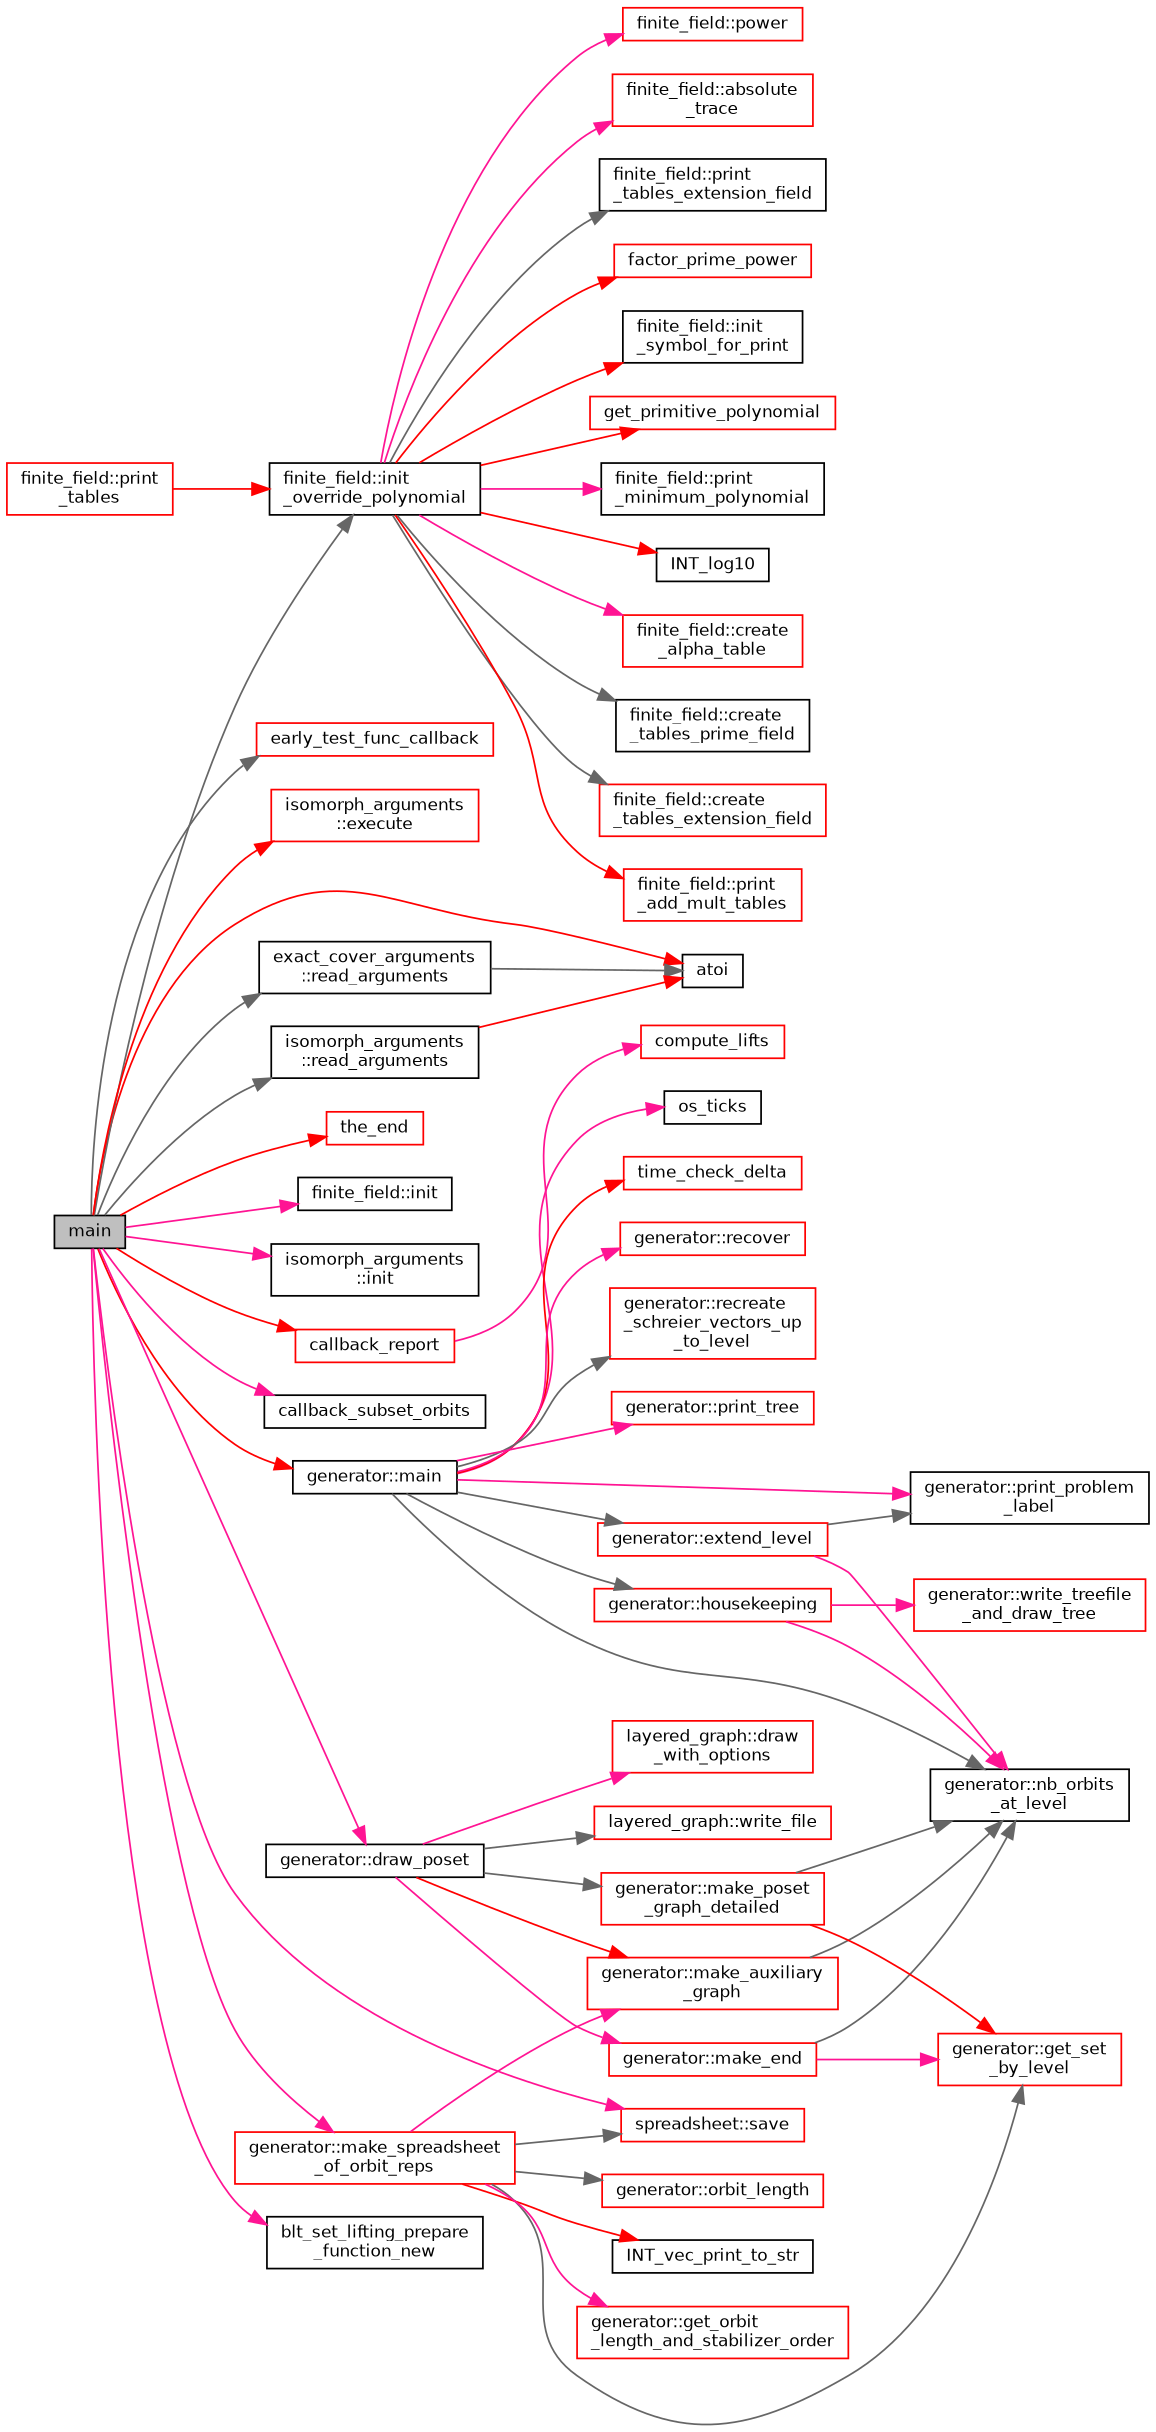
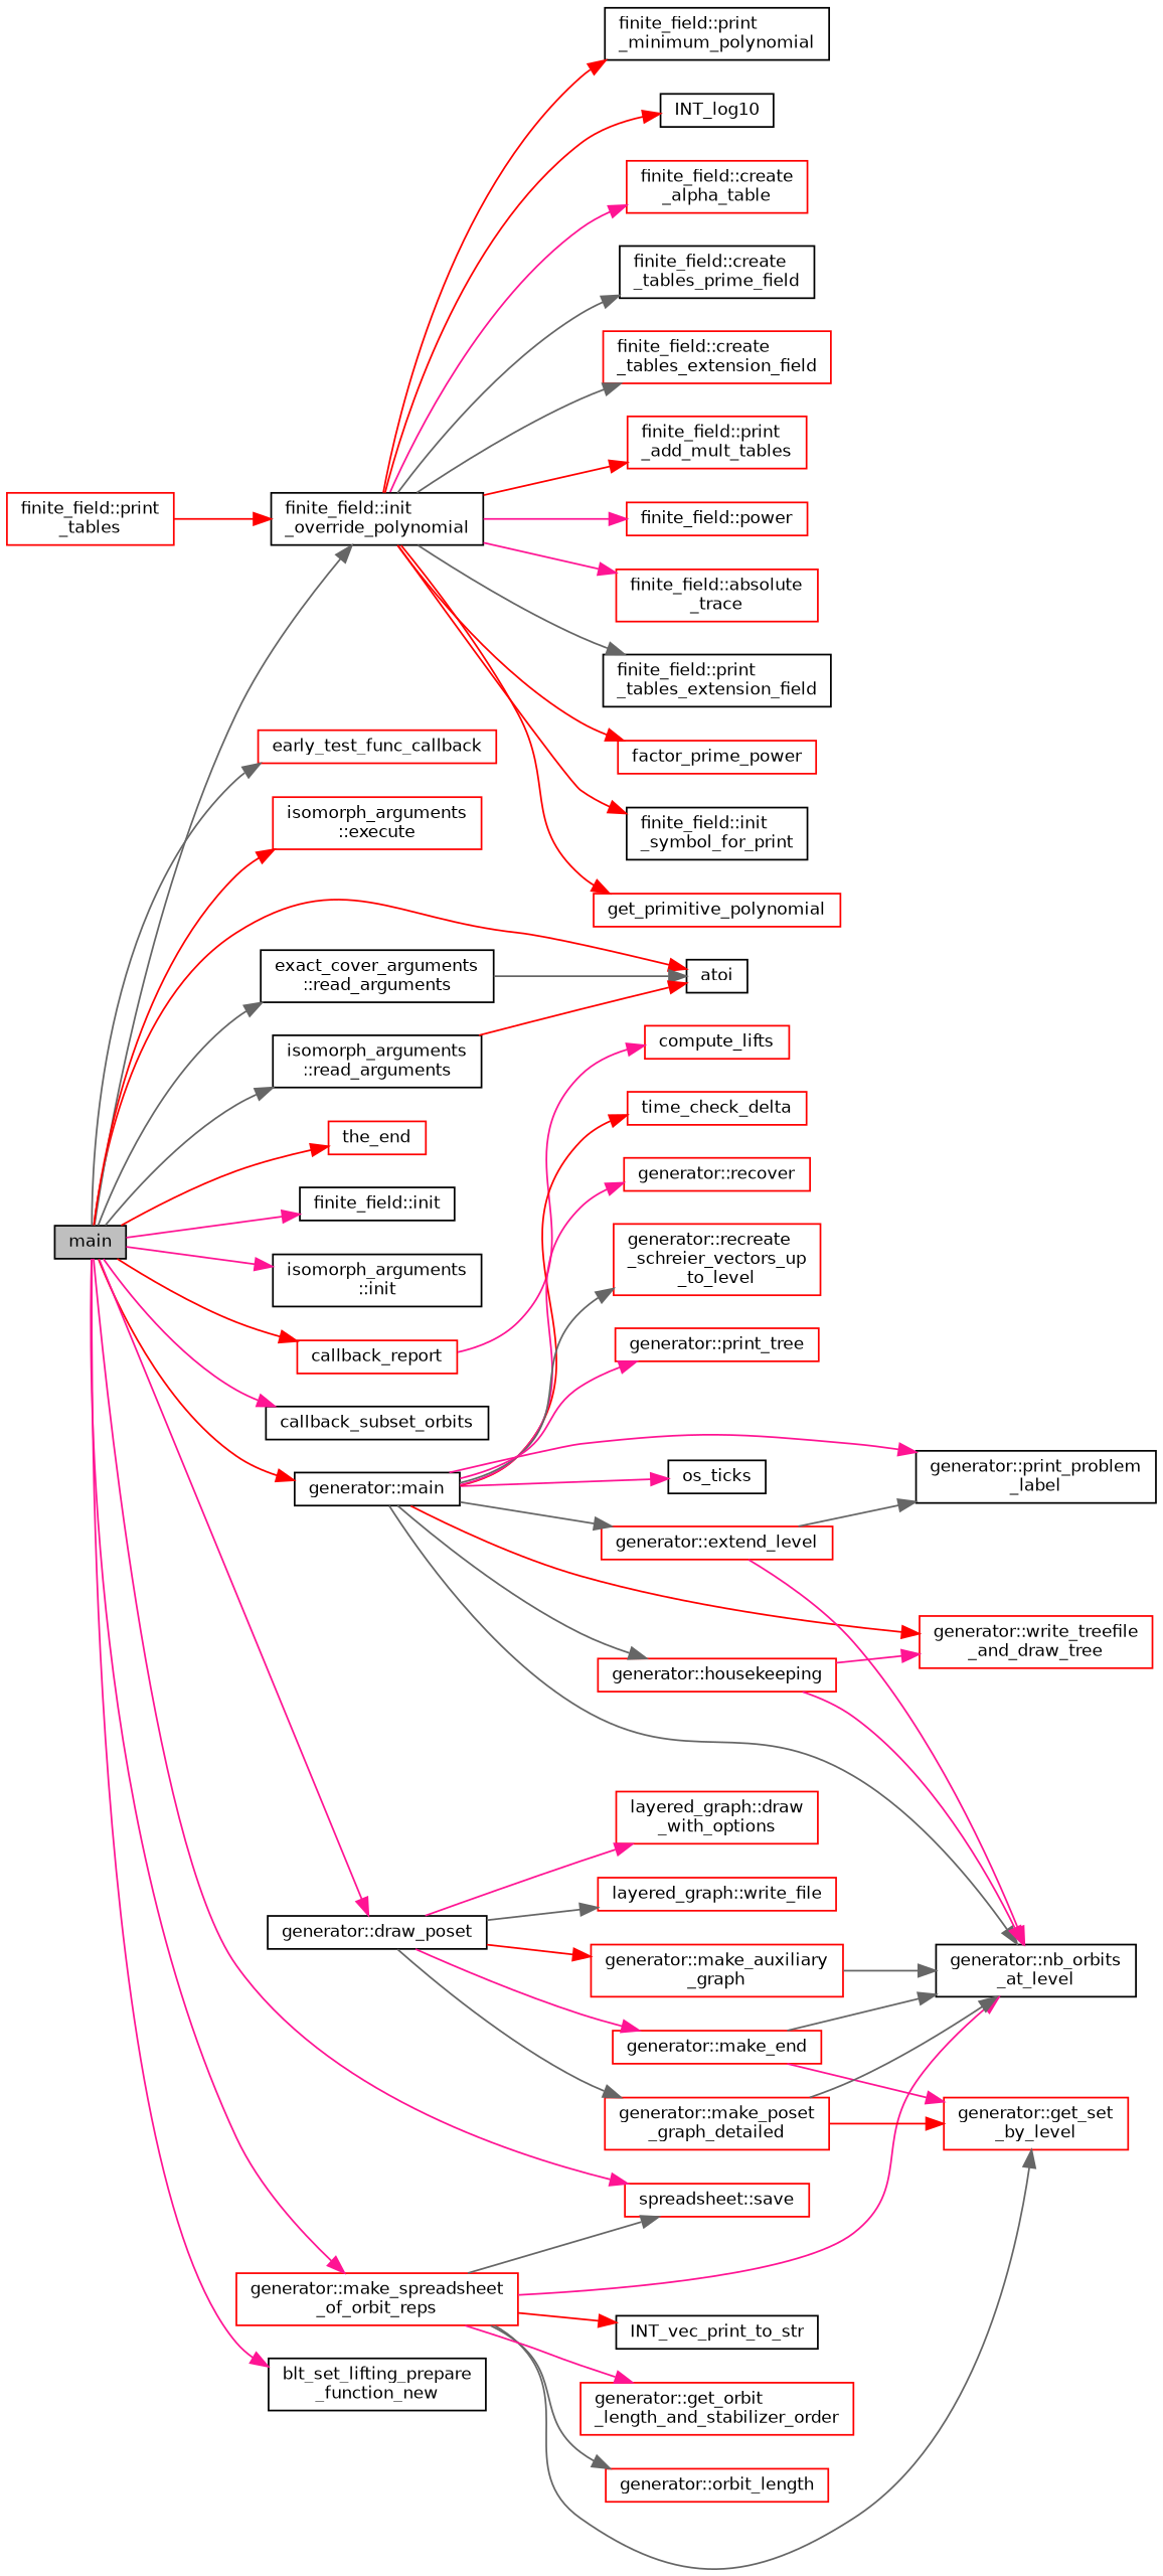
  digraph {
    rankdir=LR
    node [color=red fillcolor=white fontname=Helvetica fontsize=10 shape=record style=filled]
    edge [color=deeppink fontname=Helvetica fontsize=10 labelfontname=Helvetica labelfontsize=10 style=solid]
    n1 [color=black fillcolor=grey75 fontcolor=black height=0.2 label=main width=0.4]
    n2 [color=black height=0.2 label=atoi width=0.4]
    n3 [color=black height=0.2 label="exact_cover_arguments\l::read_arguments" width=0.4]
    n4 [color=black height=0.2 label="isomorph_arguments\l::read_arguments" width=0.4]
    n5 [color=black height=0.2 label="finite_field::init\l_override_polynomial" width=0.4]
    n6 [color=black height=0.2 label="finite_field::init" width=0.4]
    n7 [color=black height=0.2 label="isomorph_arguments\l::init" width=0.4]
    n8 [height=0.2 label=callback_report width=0.4]
    n9 [color=black height=0.2 label=callback_subset_orbits width=0.4]
    n10 [color=black height=0.2 label="generator::main" width=0.4]
    n11 [color=black height=0.2 label="generator::draw_poset" width=0.4]
    n12 [height=0.2 label="generator::make_spreadsheet\l_of_orbit_reps" width=0.4]
    n13 [height=0.2 label="spreadsheet::save" width=0.4]
    n14 [color=black height=0.2 label="blt_set_lifting_prepare\l_function_new" width=0.4]
    n15 [height=0.2 label=early_test_func_callback width=0.4]
    n16 [height=0.2 label="isomorph_arguments\l::execute" width=0.4]
    n17 [height=0.2 label=the_end width=0.4]
    n18 [color=black height=0.2 label=os_ticks width=0.4]
    n19 [height=0.2 label=factor_prime_power width=0.4]
    n20 [color=black height=0.2 label="finite_field::init\l_symbol_for_print" width=0.4]
    n21 [height=0.2 label=get_primitive_polynomial width=0.4]
    n22 [color=black height=0.2 label="finite_field::print\l_minimum_polynomial" width=0.4]
    n23 [color=black height=0.2 label=INT_log10 width=0.4]
    n24 [height=0.2 label="finite_field::create\l_alpha_table" width=0.4]
    n25 [color=black height=0.2 label="finite_field::create\l_tables_prime_field" width=0.4]
    n26 [height=0.2 label="finite_field::create\l_tables_extension_field" width=0.4]
    n27 [height=0.2 label="finite_field::print\l_add_mult_tables" width=0.4]
    n28 [height=0.2 label="finite_field::power" width=0.4]
    n29 [height=0.2 label="finite_field::absolute\l_trace" width=0.4]
    n30 [color=black height=0.2 label="finite_field::print\l_tables_extension_field" width=0.4]
    n31 [height=0.2 label=compute_lifts width=0.4]
    n32 [color=black height=0.2 label="generator::print_problem\l_label" width=0.4]
    n33 [height=0.2 label=time_check_delta width=0.4]
    n34 [height=0.2 label="generator::recover" width=0.4]
    n35 [height=0.2 label="generator::recreate\l_schreier_vectors_up\l_to_level" width=0.4]
    n36 [height=0.2 label="generator::print_tree" width=0.4]
    n37 [height=0.2 label="generator::write_treefile\l_and_draw_tree" width=0.4]
    n38 [height=0.2 label="generator::extend_level" width=0.4]
    n39 [color=black height=0.2 label="generator::nb_orbits\l_at_level" width=0.4]
    n40 [height=0.2 label="generator::housekeeping" width=0.4]
    n41 [height=0.2 label="generator::make_auxiliary\l_graph" width=0.4]
    n42 [height=0.2 label="generator::make_end" width=0.4]
    n43 [height=0.2 label="generator::make_poset\l_graph_detailed" width=0.4]
    n44 [height=0.2 label="layered_graph::write_file" width=0.4]
    n45 [height=0.2 label="layered_graph::draw\l_with_options" width=0.4]
    n46 [height=0.2 label="generator::get_set\l_by_level" width=0.4]
    n47 [height=0.2 label="generator::orbit_length" width=0.4]
    n48 [color=black height=0.2 label=INT_vec_print_to_str width=0.4]
    n49 [height=0.2 label="generator::get_orbit\l_length_and_stabilizer_order" width=0.4]
    n50 [height=0.2 label="finite_field::print\l_tables" width=0.4]
    n1 -> n2 [color=red]
    n1 -> n3 [color=gray40]
    n1 -> n4 [color=gray40]
    n1 -> n5 [color=gray40]
    n1 -> n6
    n1 -> n7
    n1 -> n8 [color=red]
    n1 -> n9
    n1 -> n10 [color=red]
    n1 -> n11
    n1 -> n12
    n1 -> n13
    n1 -> n14
    n1 -> n15 [color=gray40]
    n1 -> n16 [color=red]
    n1 -> n17 [color=red]
    n3 -> n2 [color=gray40]
    n4 -> n2 [color=red]
    n5 -> n19 [color=red]
    n5 -> n20 [color=red]
    n5 -> n21 [color=red]
-   n5 -> n22
+   n5 -> n22 [color=red]
    n5 -> n23 [color=red]
    n5 -> n24
    n5 -> n25 [color=gray40]
    n5 -> n26 [color=gray40]
    n5 -> n27 [color=red]
    n5 -> n28
    n5 -> n29
    n5 -> n30 [color=gray40]
    n8 -> n31
    n10 -> n18
    n10 -> n32
    n10 -> n33 [color=red]
    n10 -> n34
    n10 -> n35 [color=gray40]
    n10 -> n36
+   n10 -> n37 [color=red]
    n10 -> n38 [color=gray40]
    n10 -> n39 [color=gray40]
    n10 -> n40 [color=gray40]
    n11 -> n41 [color=red]
    n11 -> n42
    n11 -> n43 [color=gray40]
    n11 -> n44 [color=gray40]
    n11 -> n45
    n12 -> n13 [color=gray40]
-   n12 -> n41
+   n12 -> n39
    n12 -> n46 [color=gray40]
    n12 -> n47 [color=gray40]
    n12 -> n48 [color=red]
    n12 -> n49
    n38 -> n32 [color=gray40]
    n38 -> n39
    n40 -> n37
    n40 -> n39
    n41 -> n39 [color=gray40]
    n42 -> n39 [color=gray40]
    n42 -> n46
    n43 -> n39 [color=gray40]
    n43 -> n46 [color=red]
    n50 -> n5 [color=red]
  }
